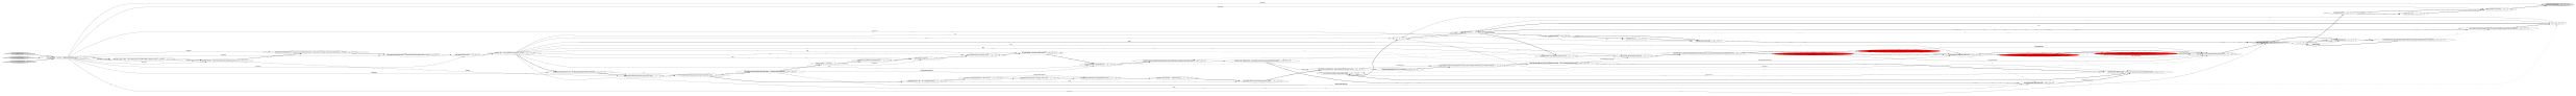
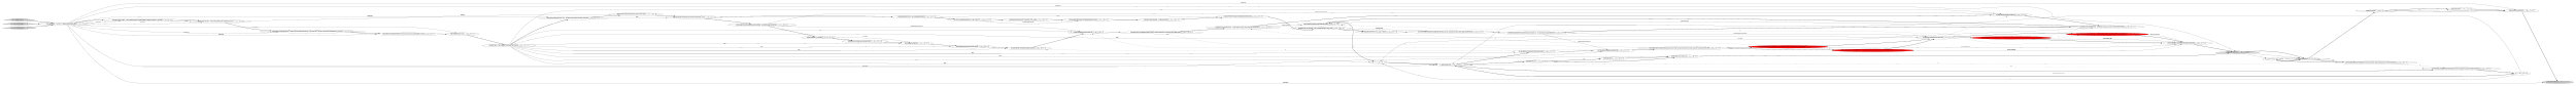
  digraph {
    fontname="Comic Neue"
    rankdir=LR
    node [fillcolor=white fontname="Comic Neue" shape=ellipse style=filled]
    edge [fontname="Comic Neue" style=bold]
    n1 [label="runStage(event,new ResourceComputationStage())@@@23@@@['0', '0', '1']"]
    n2 [label="runStage(event,new CurrentStateComputationStage())@@@24@@@['0', '0', '1']"]
    n3 [label="runStage(event,externalViewComputeStage)@@@25@@@['0', '0', '1']"]
    n4 [fillcolor=lightgray label="testCachedExternalViews['0', '0', '1']" shape=diamond]
    n5 [label="String clusterName = \"CLUSTER_\" + TestHelper.getTestMethodName()@@@3@@@['1', '1', '1']"]
    n6 [label="deleteLiveInstances(clusterName)@@@48@@@['1', '1', '0']"]
    n7 [fillcolor=lightgray label="deleteCluster(clusterName)@@@40@@@['1', '1', '1']" shape=diamond]
    n8 [label="setupStateModel(clusterName)@@@14@@@['1', '1', '1']"]
    n9 [label="HelixManager manager = new DummyClusterManager(clusterName,accessor)@@@5@@@['1', '1', '1']"]
    n10 [label="setupIdealState(clusterName,new int((((edu.fdu.CPPDG.tinypdg.pe.ExpressionInfo@6705c0,new String((((edu.fdu.CPPDG.tinypdg.pe.ExpressionInfo@6705c5,1,2)@@@6@@@['1', '1', '1']"]
    n11 [label="deleteLiveInstances(clusterName)@@@39@@@['0', '0', '1']"]
    n12 [label="ResourceControllerDataProvider cache = new ResourceControllerDataProvider(clusterName)@@@16@@@['1', '1', '1']"]
    n13 [label="setupLiveInstances(clusterName,new int((((edu.fdu.CPPDG.tinypdg.pe.ExpressionInfo@6705cf)@@@11@@@['1', '1', '1']"]
    n14 [label="HelixDataAccessor accessor = new ZKHelixDataAccessor(clusterName,new ZkBaseDataAccessor<>(_gZkClient))@@@4@@@['1', '1', '1']"]
    n15 [fillcolor=lightgray label="deleteCluster(clusterName)@@@49@@@['1', '1', '0']"]
    n16 [label="manager.disconnect()@@@46@@@['1', '1', '0']"]
    n17 [label="List<ExternalView> oldExternalViews = accessor.getChildValues(accessor.keyBuilder().externalViews())@@@27@@@['0', '0', '1']"]
    n18 [label="Assert.assertEquals(oldExternalViews,newExternalViews)@@@30@@@['1', '1', '1']"]
    n19 [label="runStage(event,externalViewComputeStage)@@@28@@@['0', '0', '1']"]
    n20 [label="int i = 0@@@31@@@['1', '1', '1']"]
    n21 [label="List<ExternalView> newExternalViews = accessor.getChildValues(accessor.keyBuilder().externalViews())@@@29@@@['1', '1', '1']"]
    n22 [label="Assert.assertEquals(oldCustomizedViews,newCustomizedViews)@@@39@@@['1', '1', '0']"]
    n23 [label="i++@@@42@@@['1', '1', '0']"]
    n24 [label="i < oldCustomizedViews.size()@@@41@@@['1', '1', '0']" shape=diamond]
    n25 [fillcolor=lightgray label="testCachedCustomizedViews['1', '0', '0']" shape=diamond]
    n26 [fillcolor=red label="List<CustomizedView> oldCustomizedViews = accessor.getChildValues(accessor.keyBuilder().customizedViews(),true)@@@36@@@['0', '1', '0']"]
    n27 [label="runStage(event,customizedViewComputeStage)@@@37@@@['1', '1', '0']"]
    n28 [fillcolor=red label="List<CustomizedView> newCustomizedViews = accessor.getChildValues(accessor.keyBuilder().customizedViews(),true)@@@38@@@['0', '1', '0']"]
    n29 [fillcolor=red label="List<CustomizedView> newCustomizedViews = accessor.getChildValues(accessor.keyBuilder().customizedViews())@@@38@@@['1', '0', '0']"]
    n30 [label="CustomizedState customizedState = new CustomizedState(RESOURCE_NAME)@@@25@@@['1', '1', '0']"]
    n31 [label="customizedState.setState(PARTITION_NAME,\"STARTED\")@@@26@@@['1', '1', '0']"]
    n32 [label="accessor.setProperty(keyBuilder.customizedState(INSTANCE_NAME,\"customizedState1\",RESOURCE_NAME),customizedState)@@@27@@@['1', '1', '0']"]
    n33 [label="CustomizedViewAggregationStage customizedViewComputeStage = new CustomizedViewAggregationStage()@@@28@@@['1', '1', '0']"]
    n34 [label="runStage(event,customizedViewComputeStage)@@@34@@@['1', '1', '0']"]
    n35 [label="Assert.assertEquals(cache.getCustomizedViewCacheMap().size(),accessor.getChildNames(accessor.keyBuilder().customizedViews()).size())@@@35@@@['1', '1', '0']"]
    n36 [fillcolor=red label="List<CustomizedView> oldCustomizedViews = accessor.getChildValues(accessor.keyBuilder().customizedViews())@@@36@@@['1', '0', '0']"]
    n37 [label="Assert.assertEquals(cache.getExternalViews().values(),accessor.getChildValues(accessor.keyBuilder().externalViews()))@@@26@@@['0', '0', '1']"]
    n38 [label="ExternalViewComputeStage externalViewComputeStage = new ExternalViewComputeStage()@@@19@@@['0', '0', '1']"]
    n39 [label="Pipeline dataRefresh = new Pipeline()@@@20@@@['0', '0', '1']"]
    n40 [label="runPipeline(event,dataRefresh)@@@22@@@['0', '0', '1']"]
    n41 [label="dataRefresh.addStage(new ReadClusterDataStage())@@@21@@@['0', '0', '1']"]
    n42 [label="ClusterEvent event = new ClusterEvent(ClusterEventType.Unknown)@@@15@@@['1', '1', '1']"]
    n43 [label="runStage(event,new CustomizedStateComputationStage())@@@33@@@['1', '1', '0']"]
    n44 [label="i < oldExternalViews.size()@@@32@@@['1', '1', '1']" shape=diamond]
    n45 [label="event.addAttribute(AttributeName.ControllerDataProvider.name(),cache)@@@18@@@['1', '1', '1']"]
    n46 [label="CustomizedStateConfig config = new CustomizedStateConfig()@@@19@@@['1', '1', '0']"]
    n47 [label="accessor.setProperty(keyBuilder.customizedStateConfig(),config)@@@24@@@['1', '1', '0']"]
    n48 [label="List<String> aggregationEnabledTypes = new ArrayList<>()@@@20@@@['1', '1', '0']"]
    n49 [label="event.addAttribute(AttributeName.helixmanager.name(),manager)@@@17@@@['1', '1', '1']"]
    n50 [label="manager.disconnect()@@@37@@@['0', '0', '1']"]
    n51 [label="Assert.assertEquals(oldExternalViews.get(i).getStat().getVersion(),newExternalViews.get(i).getStat().getVersion())@@@34@@@['0', '0', '1']"]
    n52 [label="manager.isConnected()@@@36@@@['0', '0', '1']" shape=diamond]
    n53 [label="i++@@@33@@@['0', '0', '1']"]
    n54 [label="Assert.assertEquals(oldCustomizedViews.get(i).getStat().getVersion(),newCustomizedViews.get(i).getStat().getVersion())@@@43@@@['1', '1', '0']"]
    n55 [label="aggregationEnabledTypes.add(CUSTOMIZED_STATE_NAME)@@@21@@@['1', '1', '0']"]
    n56 [label="config.setAggregationEnabledTypes(aggregationEnabledTypes)@@@22@@@['1', '1', '0']"]
    n57 [label="PropertyKey.Builder keyBuilder = accessor.keyBuilder()@@@23@@@['1', '1', '0']"]
    n58 [label="manager.isConnected()@@@45@@@['1', '1', '0']" shape=diamond]
    n59 [fillcolor=lightgray label="testCachedCustomizedViews['0', '1', '0']" shape=diamond]
    n1 -> n2
    n2 -> n3
    n3 -> n37
    n4 -> n5
    n5 -> n6 [label=clusterName style=solid]
    n5 -> n7 [label=clusterName style=solid]
    n5 -> n8 [label=clusterName style=solid]
    n5 -> n9 [label=clusterName style=solid]
    n5 -> n10 [label=clusterName style=solid]
    n5 -> n11 [label=clusterName style=solid]
    n5 -> n12 [label=clusterName style=solid]
    n5 -> n13 [label=clusterName style=solid]
    n5 -> n14
    n5 -> n14 [label=clusterName style=solid]
    n5 -> n15 [label=clusterName style=solid]
    n6 -> n15
    n7 -> n23 [label=i style=solid]
    n7 -> n24
    n7 -> n24 [label=i style=solid]
    n8 -> n42
    n9 -> n10
    n9 -> n49 [label=manager style=solid]
    n10 -> n13
    n11 -> n7
    n12 -> n45 [label=cache style=solid]
    n12 -> n49
    n13 -> n8
    n14 -> n9 [label=accessor style=solid]
    n14 -> n9
    n16 -> n6
    n17 -> n18 [label=oldExternalViews style=solid]
    n17 -> n19
    n18 -> n20
    n19 -> n21
    n20 -> n44
    n20 -> n44 [label=i style=solid]
    n21 -> n18 [label=newExternalViews style=solid]
    n21 -> n18
    n21 -> n20 [label=dataRefresh style=solid]
    n22 -> n7
    n22 -> n18 [label=0 style=dashed]
    n23 -> n24
    n23 -> n24 [label=i style=solid]
-   n24 -> n23 [label=newExternalViews style=dotted]
+   n24 -> n23 [label=true style=dotted]
    n24 -> n44 [label=8 style=dashed]
    n24 -> n54
    n24 -> n54 [label=true style=dotted]
-   n23 -> n58
+   n24 -> n58
    n25 -> n5
    n26 -> n22 [label=oldCustomizedViews style=solid]
    n26 -> n27
    n27 -> n19 [label=0 style=dashed]
    n27 -> n28
    n27 -> n29
    n28 -> n22 [label=newCustomizedViews style=solid]
    n28 -> n22
    n29 -> n21 [label=0 style=dashed]
    n29 -> n22 [label=newCustomizedViews style=solid]
    n29 -> n22
    n29 -> n28 [label=0 style=dashed]
    n30 -> n31
    n30 -> n32 [label=customizedState style=solid]
    n31 -> n32
    n32 -> n33
    n33 -> n21
    n33 -> n27 [label=customizedViewComputeStage style=solid]
    n33 -> n34 [label=customizedViewComputeStage style=solid]
    n34 -> n3 [label=0 style=dashed]
    n34 -> n35
    n35 -> n26
    n35 -> n36
    n35 -> n37 [label=0 style=dashed]
    n36 -> n17 [label=0 style=dashed]
    n36 -> n22 [label=oldCustomizedViews style=solid]
    n36 -> n26 [label=0 style=dashed]
    n36 -> n27
    n37 -> n17
    n38 -> n3 [label=externalViewComputeStage style=solid]
    n38 -> n19 [label=externalViewComputeStage style=solid]
    n38 -> n39
    n39 -> n40 [label=dataRefresh style=solid]
    n39 -> n41
    n40 -> n1
    n41 -> n40
    n42 -> n1 [label=event style=solid]
    n42 -> n2 [label=event style=solid]
    n42 -> n3 [label=event style=solid]
    n42 -> n12
    n42 -> n19 [label=event style=solid]
    n42 -> n20 [label=event style=solid]
    n42 -> n27 [label=event style=solid]
    n42 -> n34 [label=event style=solid]
    n42 -> n40 [label=event style=solid]
    n42 -> n43 [label=event style=solid]
    n42 -> n44 [label=event style=solid]
    n43 -> n2 [label=0 style=dashed]
    n43 -> n34
    n44 -> n43
    n44 -> n51 [label=true style=dotted]
    n44 -> n51
    n44 -> n52
    n44 -> n53 [label=aggregationEnabledTypes style=dotted]
    n45 -> n38
    n45 -> n46
    n46 -> n47 [label=config style=solid]
    n46 -> n48
    n47 -> n30
    n48 -> n55
    n48 -> n56 [label=aggregationEnabledTypes style=solid]
    n49 -> n45
    n50 -> n11
    n51 -> n53
    n52 -> n11
    n52 -> n50
    n52 -> n50 [label=true style=dotted]
    n53 -> n20 [label=i style=solid]
    n53 -> n44 [label=i style=solid]
    n53 -> n44
    n54 -> n23
    n54 -> n51 [label=0 style=dashed]
    n55 -> n56
    n56 -> n57
    n57 -> n47
    n58 -> n6
    n58 -> n16
    n58 -> n16 [label=true style=dotted]
    n59 -> n5
  }
